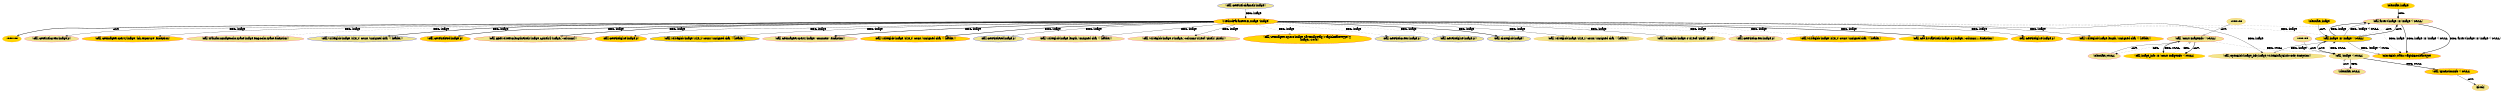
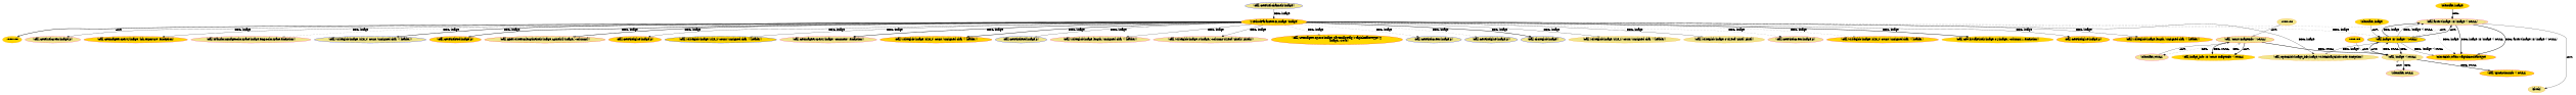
  digraph {
    node [color=deeppink fillcolor=khaki style=filled]
    edge [arrowhead=onormal style=solid]
    n1 [label="(Call,assert(image != (Image *) NULL))"]
    n2 [color=blue fillcolor=gold label="(Call,image != (Image *) NULL)"]
    n3 [fillcolor=gold label="(CloseBlob,static MagickBooleanType)"]
    n4 [color=darkorange label="(Block,)"]
    n5 [color=darkorange label="(Call,(Image *) NULL)"]
    n6 [color=darkorange label="(Call,OpenBlob(image_info,image,WriteBinaryBlobMode,exception))"]
    n7 [color=red fillcolor=gold label="(Call,(ExceptionInfo *) NULL)"]
    n8 [label="(Identifier,NULL)"]
    n9 [color=red fillcolor=gold label="(MethodParameterIn,Image *image)"]
    n10 [label="(Call,GetPixelGreen(image,p))"]
    n11 [fillcolor=gold label="(Call,GetImageProperty(image,\"hdr:exposure\",exception))"]
    n12 [label="(Call,TransformImageColorspace(image,RGBColorspace,exception))"]
    n13 [color=blue label="(Call,WriteBlob(image,(size_t) count,(unsigned char *) header))"]
    n14 [fillcolor=gold label="(Call,GetPixelRed(image,p))"]
    n15 [color=red label="(Call,HDRWriteRunlengthPixels(image,&pixels[i*image->columns]))"]
    n16 [fillcolor=gold label="(Call,GetPixelBlue(image,p))"]
    n17 [color=blue fillcolor=gold label="(Call,WriteBlob(image,(size_t) count,(unsigned char *) header))"]
    n18 [label="(Call,GetImageProperty(image,\"comment\",exception))"]
    n19 [color=red fillcolor=gold label="(Call,WriteBlob(image,(size_t) count,(unsigned char *) header))"]
    n20 [color=blue label="(Call,GetPixelRed(image,p))"]
    n21 [label="(Call,WriteBlob(image,length,(unsigned char *) header))"]
    n22 [label="(Call,WriteBlob(image,4*image->columns*sizeof(*pixels),pixels))"]
    n23 [color=red fillcolor=gold label="(Call,SetImageProgress(image,SaveImageTag,(MagickOffsetType) y,\n      image->rows))"]
    n24 [color=blue label="(Call,GetPixelGreen(image,p))"]
    n25 [color=blue label="(Call,GetPixelBlue(image,p))"]
    n26 [color=blue label="(Call,CloseBlob(image))"]
    n27 [color=darkorange label="(Call,WriteBlob(image,(size_t) count,(unsigned char *) header))"]
    n28 [color=darkorange label="(Call,WriteBlob(image,4*sizeof(*pixel),pixel))"]
    n29 [label="(Call,GetPixelGreen(image,p))"]
    n30 [fillcolor=gold label="(Call,WriteBlob(image,(size_t) count,(unsigned char *) header))"]
    n31 [color=darkorange fillcolor=gold label="(Call,GetVirtualPixels(image,0,y,image->columns,1,exception))"]
    n32 [color=red fillcolor=gold label="(Call,GetPixelBlue(image,p))"]
    n33 [fillcolor=gold label="(Call,WriteBlob(image,length,(unsigned char *) header))"]
    1000103 [color=darkorange fillcolor=gold]
    n35 [color=blue label="(Call,GetPixelChannels(image))"]
    n36 [color=red label="(Call,(const ImageInfo *) NULL)"]
    n37 [label="(Identifier,NULL)"]
    n38 [color=darkorange fillcolor=gold label="(Call,image_info != (const ImageInfo *) NULL)"]
    n39 [color=darkorange fillcolor=gold label="(Identifier,image)"]
    n40 [color=darkorange fillcolor=gold label="(Identifier,image)"]
-   1000135
+   1000135 [fillcolor=gold]
    1000123 [color=darkorange]
    n1 -> n2 [label="AST: " style=dotted]
    n1 -> n3 [arrowhead=diamond label="DDG: image != (Image *) NULL" style=bold]
    n1 -> n3 [label="DDG: assert(image != (Image *) NULL)" style=bold]
-   n7 -> n4 [arrowhead=normal label="AST: "]
+   n1 -> n4 [arrowhead=normal label="AST: "]
    n2 -> n1 [arrowhead=normal label="AST: " style=bold]
    n2 -> n1 [arrowhead=diamond label="DDG: image" style=bold]
    n2 -> n1 [arrowhead=normal label="DDG: (Image *) NULL"]
    n2 -> n3 [label="DDG: (Image *) NULL"]
+   n2 -> n5 [arrowhead=normal label="CFG: " style=bold]
    n2 -> n6 [label="DDG: image"]
    n5 -> n2 [label="AST: " style=bold]
    n5 -> n2 [arrowhead=normal label="DDG: NULL" style=dotted]
    n5 -> n7 [label="DDG: NULL" style=bold]
    n5 -> n8 [arrowhead=diamond label="CFG: " style=bold]
    n8 -> n5 [label="AST: " style=dotted]
    n9 -> n2 [label="DDG: image" style=dotted]
    n9 -> n3 [arrowhead=diamond label="DDG: image" style=dotted]
    n9 -> n6 [arrowhead=normal label="DDG: image"]
    n9 -> n10 [arrowhead=normal label="DDG: image"]
    n9 -> n11 [arrowhead=normal label="DDG: image"]
    n9 -> n12 [label="DDG: image" style=dotted]
    n9 -> n13 [label="DDG: image" style=bold]
    n9 -> n14 [label="DDG: image" style=bold]
    n9 -> n15 [label="DDG: image" style=bold]
    n9 -> n16 [arrowhead=normal label="DDG: image"]
    n9 -> n17 [label="DDG: image"]
    n9 -> n18 [arrowhead=diamond label="DDG: image" style=bold]
    n9 -> n19 [arrowhead=normal label="DDG: image" style=bold]
    n9 -> n20 [label="DDG: image"]
    n9 -> n21 [arrowhead=normal label="DDG: image"]
    n9 -> n22 [arrowhead=diamond label="DDG: image"]
    n9 -> n23 [label="DDG: image" style=dotted]
    n9 -> n24 [arrowhead=normal label="DDG: image" style=dotted]
    n9 -> n25 [label="DDG: image" style=dotted]
    n9 -> n26 [arrowhead=normal label="DDG: image" style=bold]
    n9 -> n27 [label="DDG: image"]
    n9 -> n28 [label="DDG: image"]
    n9 -> n29 [arrowhead=diamond label="DDG: image" style=dotted]
    n9 -> n30 [label="DDG: image" style=dotted]
    n9 -> n31 [arrowhead=diamond label="DDG: image" style=bold]
    n9 -> n32 [arrowhead=diamond label="DDG: image"]
    n9 -> n33 [arrowhead=normal label="DDG: image"]
    n9 -> 1000103 [label="AST: " style=bold]
    n35 -> n9 [arrowhead=diamond label="DDG: image"]
-   n36 -> n5 [arrowhead=diamond label="DDG: NULL" style=dotted]
+   n36 -> n5 [arrowhead=diamond label="DDG: NULL" style=bold]
    n36 -> n37 [arrowhead=diamond label="CFG: " style=dotted]
    n36 -> n38 [arrowhead=diamond label="AST: " style=bold]
    n36 -> n38 [arrowhead=normal label="DDG: NULL" style=bold]
    n37 -> n36 [arrowhead=normal label="AST: "]
    n38 -> n36 [label="CFG: " style=dotted]
    n39 -> n1 [arrowhead=diamond label="CFG: " style=bold]
    n40 -> n2 [arrowhead=diamond label="AST: "]
    1000135 -> n5 [arrowhead=diamond label="AST: "]
    1000123 -> n36 [label="AST: "]
  }
